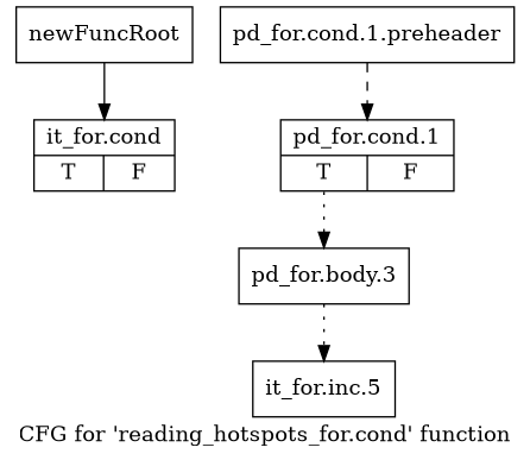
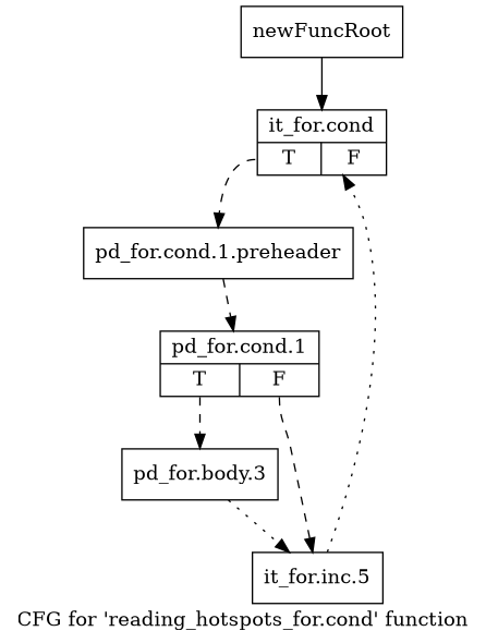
  digraph {
    label="CFG for 'reading_hotspots_for.cond' function"
    node [shape=record]
    edge [style=dashed]
    n1 [label="{newFuncRoot}"]
    n2 [label="{it_for.cond|{<s0>T|<s1>F}}"]
    n3 [label="{pd_for.cond.1.preheader}"]
    n4 [label="{pd_for.cond.1|{<s0>T|<s1>F}}"]
    n5 [label="{pd_for.body.3}"]
    n6 [label="{it_for.inc.5}"]
    n1 -> n2 [style=solid]
+   n2 -> n3 [tailport=s0]
    n3 -> n4
-   n4 -> n5 [style=dotted tailport=s0]
+   n4 -> n5 [tailport=s0]
+   n4 -> n6 [tailport=s1]
    n5 -> n6 [style=dotted]
+   n6 -> n2 [style=dotted]
  }
